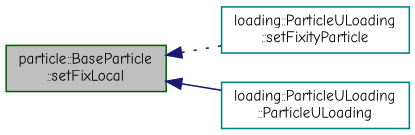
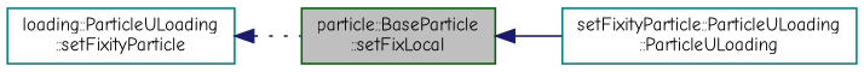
  digraph {
    fontname="Comic Neue"
    rankdir=LR
    node [color=teal fillcolor=white fontname="Comic Neue" fontsize=10 shape=record style=filled]
    edge [color=midnightblue dir=back fontname="Comic Neue" fontsize=10 labelfontname=Helvetica labelfontsize=10]
    n1 [color=darkgreen fillcolor=grey75 fontcolor=black height=0.2 label="particle::BaseParticle\l::setFixLocal" width=0.4]
    n2 [height=0.2 label="loading::ParticleULoading\l::setFixityParticle" width=0.4]
-   n3 [height=0.2 label="loading::ParticleULoading\l::ParticleULoading" width=0.4]
-   n1 -> n2 [style=dotted]
+   n3 [height=0.2 label="setFixityParticle::ParticleULoading\l::ParticleULoading" width=0.4]
+   n2 -> n1 [style=dotted]
    n1 -> n3 [style=solid]
  }
